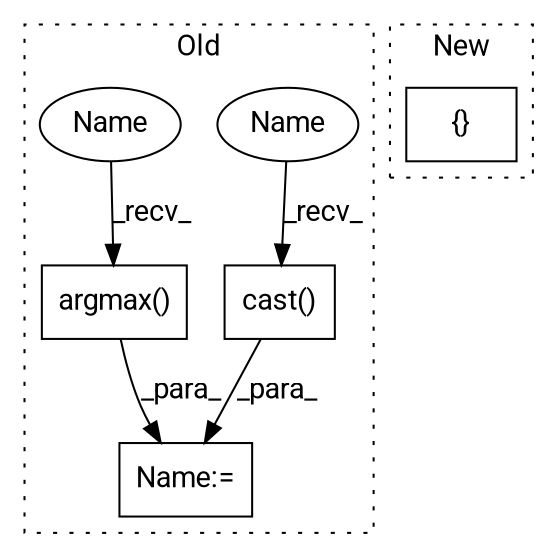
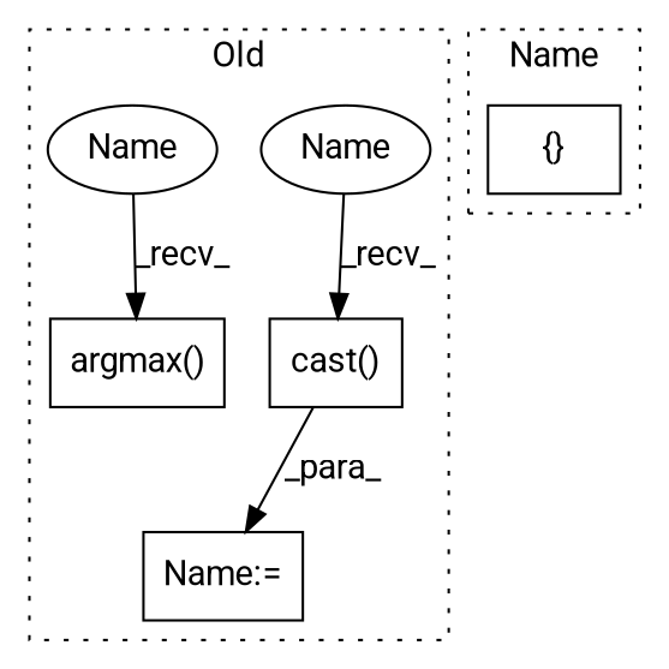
  digraph {
    fontname=Roboto
    node [a=75 fontname=Roboto l=2 shape=box]
    edge [fontname=Roboto]
    n1 [l="8,1" label="cast()" s="1271,1295"]
    n2 [a=68 l=3 label="Name:=" s=1242]
    n3 [l="10,1" label="argmax()" s="1254,1268"]
    n4 [a=87 label=Name s=1271 shape=ellipse]
    n5 [a=87 label=Name s=1254 shape=ellipse]
    n6 [a=59 l="2,1" label="{}" s="920,920"]
    subgraph cluster_1 {
      label=Old
      style=dotted
      n1
      n2
      n3
      n4
      n5
    }
    subgraph cluster_2 {
-     label=New
+     label=Name
      style=dotted
      n6
    }
    n1 -> n2 [label=_para_]
-   n3 -> n2 [label=_para_]
    n4 -> n1 [label=_recv_]
    n5 -> n3 [label=_recv_]
  }
